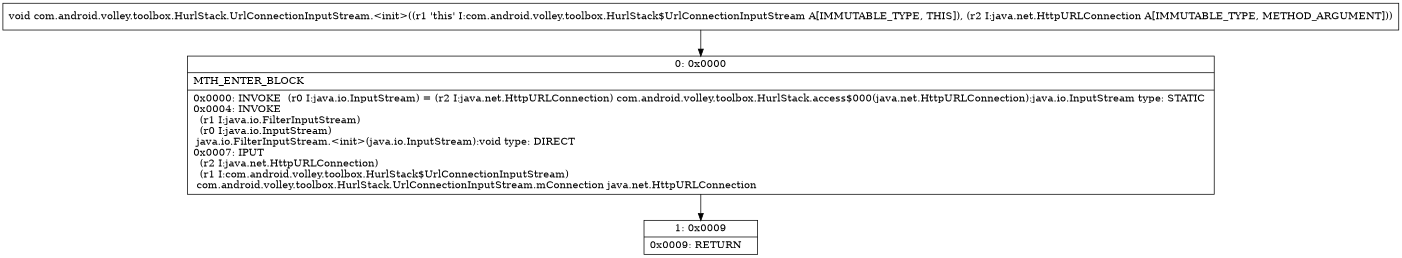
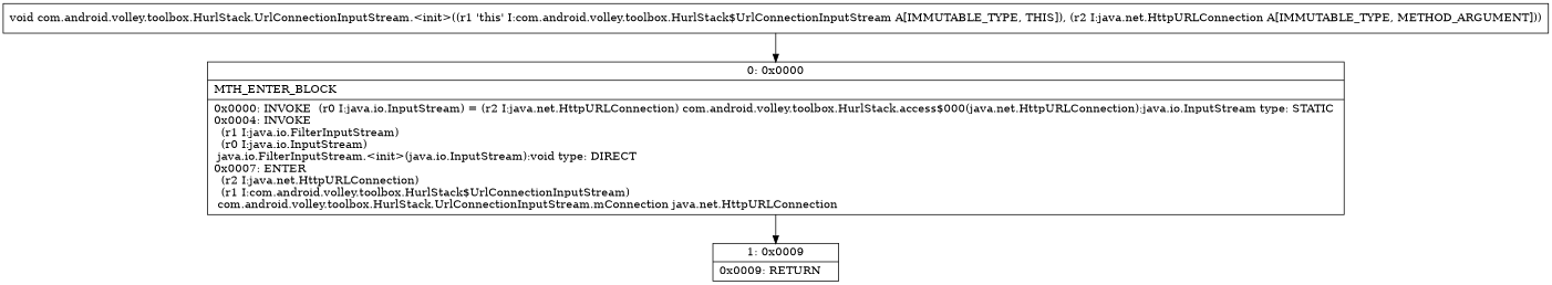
  digraph {
    node [shape=record]
-   n1 [label="{0\:\ 0x0000|MTH_ENTER_BLOCK\l|0x0000: INVOKE  (r0 I:java.io.InputStream) = (r2 I:java.net.HttpURLConnection) com.android.volley.toolbox.HurlStack.access$000(java.net.HttpURLConnection):java.io.InputStream type: STATIC \l0x0004: INVOKE  \l  (r1 I:java.io.FilterInputStream)\l  (r0 I:java.io.InputStream)\l java.io.FilterInputStream.\<init\>(java.io.InputStream):void type: DIRECT \l0x0007: IPUT  \l  (r2 I:java.net.HttpURLConnection)\l  (r1 I:com.android.volley.toolbox.HurlStack$UrlConnectionInputStream)\l com.android.volley.toolbox.HurlStack.UrlConnectionInputStream.mConnection java.net.HttpURLConnection \l}"]
+   n1 [label="{0\:\ 0x0000|MTH_ENTER_BLOCK\l|0x0000: INVOKE  (r0 I:java.io.InputStream) = (r2 I:java.net.HttpURLConnection) com.android.volley.toolbox.HurlStack.access$000(java.net.HttpURLConnection):java.io.InputStream type: STATIC \l0x0004: INVOKE  \l  (r1 I:java.io.FilterInputStream)\l  (r0 I:java.io.InputStream)\l java.io.FilterInputStream.\<init\>(java.io.InputStream):void type: DIRECT \l0x0007: ENTER  \l  (r2 I:java.net.HttpURLConnection)\l  (r1 I:com.android.volley.toolbox.HurlStack$UrlConnectionInputStream)\l com.android.volley.toolbox.HurlStack.UrlConnectionInputStream.mConnection java.net.HttpURLConnection \l}"]
    n2 [label="{1\:\ 0x0009|0x0009: RETURN   \l}"]
    n3 [label="{void com.android.volley.toolbox.HurlStack.UrlConnectionInputStream.\<init\>((r1 'this' I:com.android.volley.toolbox.HurlStack$UrlConnectionInputStream A[IMMUTABLE_TYPE, THIS]), (r2 I:java.net.HttpURLConnection A[IMMUTABLE_TYPE, METHOD_ARGUMENT])) }"]
    n1 -> n2
    n3 -> n1
  }
